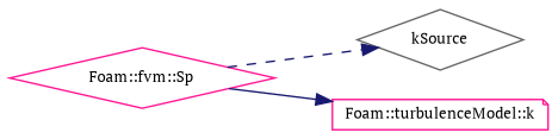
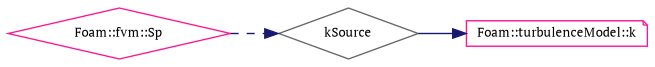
  digraph {
    fontname="PT Serif"
    rankdir=LR
    node [color=deeppink fillcolor=white fontname="PT Serif" fontsize=10 shape=diamond style=filled]
    edge [color=midnightblue fontname="PT Serif" fontsize=10 labelfontname=FreeSans labelfontsize=10]
    n1 [color=gray40 fontcolor=black height=0.2 label=kSource width=0.4]
    n2 [height=0.2 label="Foam::turbulenceModel::k" shape=note width=0.4]
    n3 [height=0.2 label="Foam::fvm::Sp" width=0.4]
-   n3 -> n2 [style=solid]
+   n1 -> n2 [style=solid]
    n3 -> n1 [style=dashed]
  }
